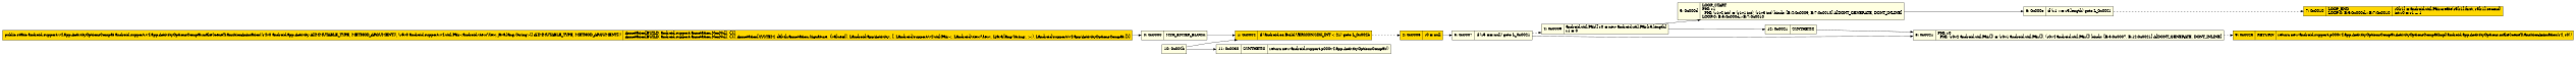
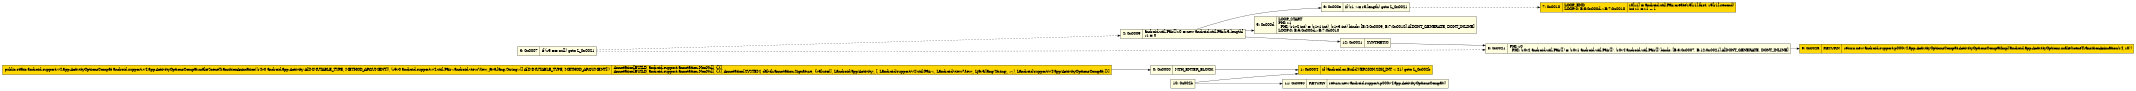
  digraph {
    rankdir=LR
    node [fillcolor=lightyellow shape=record style=filled]
    n1 [label="{0\:\ 0x0000|MTH_ENTER_BLOCK\l}"]
    n2 [fillcolor=gold label="{1\:\ 0x0004|if (android.os.Build.VERSION.SDK_INT \< 21) goto L_0x002b\l}"]
-   n3 [fillcolor=gold label="{2\:\ 0x0006|r0 = null\l}"]
    n4 [label="{3\:\ 0x0007|if (r5 == null) goto L_0x0021\l}"]
    n5 [label="{10\:\ 0x002b}"]
-   n6 [label="{11\:\ 0x0030|SYNTHETIC\l|return new android.support.p000v4.app.ActivityOptionsCompat()\l}"]
+   n6 [label="{11\:\ 0x0030|RETURN\l|return new android.support.p000v4.app.ActivityOptionsCompat()\l}"]
    n7 [label="{4\:\ 0x0009|android.util.Pair[] r0 = new android.util.Pair[r5.length]\lr1 = 0\l}"]
    n8 [label="{8\:\ 0x0021|PHI: r0 \l  PHI: (r0v2 android.util.Pair[]) = (r0v1 android.util.Pair[]), (r0v4 android.util.Pair[]) binds: [B:3:0x0007, B:12:0x0021] A[DONT_GENERATE, DONT_INLINE]\l}"]
    n9 [label="{5\:\ 0x000d|LOOP_START\lPHI: r1 \l  PHI: (r1v2 int) = (r1v1 int), (r1v3 int) binds: [B:4:0x0009, B:7:0x0010] A[DONT_GENERATE, DONT_INLINE]\lLOOP:0: B:5:0x000d\-\>B:7:0x0010\l}"]
    n10 [label="{12\:\ 0x0021|SYNTHETIC\l}"]
    n11 [fillcolor=gold label="{9\:\ 0x002a|RETURN\l|return new android.support.p000v4.app.ActivityOptionsCompat.ActivityOptionsCompatImpl(android.app.ActivityOptions.makeSceneTransitionAnimation(r4, r0))\l}"]
    n12 [label="{6\:\ 0x000e|if (r1 \>= r5.length) goto L_0x0021\l}"]
-   n13 [fillcolor=gold label="{7\:\ 0x0010|LOOP_END\lLOOP:0: B:5:0x000d\-\>B:7:0x0010\l|r0[r1] = android.util.Pair.create(r5[r1].first, r5[r1].second)\lint r0 = r1 + 1\l}"]
+   n13 [fillcolor=gold label="{7\:\ 0x0010|LOOP_END\lLOOP:0: B:5:0x000d\-\>B:7:0x0010\l|r0[r1] = android.util.Pair.create(r5[r1].first, r5[r1].second)\lint r1 = r1 + 1\l}"]
    n14 [fillcolor=gold label="{public static android.support.v4.app.ActivityOptionsCompat android.support.v4.app.ActivityOptionsCompat.makeSceneTransitionAnimation((r4v0 android.app.Activity A[IMMUTABLE_TYPE, METHOD_ARGUMENT]), (r5v0 android.support.v4.util.Pair\<android.view.View, java.lang.String\>[] A[IMMUTABLE_TYPE, METHOD_ARGUMENT]))  | Annotation[BUILD, android.support.annotation.NonNull, \{\}], \lAnnotation[BUILD, android.support.annotation.NonNull, \{\}], Annotation[SYSTEM, dalvik.annotation.Signature, \{value=[(, Landroid\/app\/Activity;, [, Landroid\/support\/v4\/util\/Pair\<, Landroid\/view\/View;, Ljava\/lang\/String;, \>;), Landroid\/support\/v4\/app\/ActivityOptionsCompat;]\}]\l}"]
    n1 -> n2
-   n2 -> n3 [style=dashed]
-   n3 -> n4
    n4 -> n7 [style=dashed]
-   n4 -> n8
+   n4 -> n8 [style=dashed]
    n5 -> n2
    n5 -> n6
    n7 -> n9
    n7 -> n10
-   n8 -> n11 [style=dashed]
-   n9 -> n12
+   n8 -> n11
+   n7 -> n12
    n10 -> n8
    n12 -> n13 [style=dashed]
    n14 -> n1
  }
